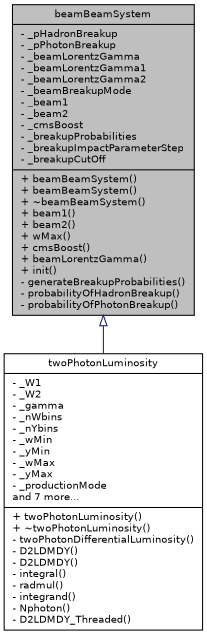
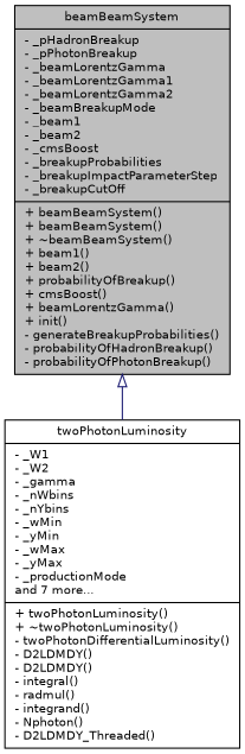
  digraph {
    node [color=black fontname=Helvetica fontsize=10 shape=record]
-   n1 [fillcolor=grey75 fontcolor=black height=0.2 label="{beamBeamSystem\n|- _pHadronBreakup\l- _pPhotonBreakup\l- _beamLorentzGamma\l- _beamLorentzGamma1\l- _beamLorentzGamma2\l- _beamBreakupMode\l- _beam1\l- _beam2\l- _cmsBoost\l- _breakupProbabilities\l- _breakupImpactParameterStep\l- _breakupCutOff\l|+ beamBeamSystem()\l+ beamBeamSystem()\l+ ~beamBeamSystem()\l+ beam1()\l+ beam2()\l+ wMax()\l+ cmsBoost()\l+ beamLorentzGamma()\l+ init()\l- generateBreakupProbabilities()\l- probabilityOfHadronBreakup()\l- probabilityOfPhotonBreakup()\l}" style=filled width=0.4]
+   n1 [fillcolor=grey75 fontcolor=black height=0.2 label="{beamBeamSystem\n|- _pHadronBreakup\l- _pPhotonBreakup\l- _beamLorentzGamma\l- _beamLorentzGamma1\l- _beamLorentzGamma2\l- _beamBreakupMode\l- _beam1\l- _beam2\l- _cmsBoost\l- _breakupProbabilities\l- _breakupImpactParameterStep\l- _breakupCutOff\l|+ beamBeamSystem()\l+ beamBeamSystem()\l+ ~beamBeamSystem()\l+ beam1()\l+ beam2()\l+ probabilityOfBreakup()\l+ cmsBoost()\l+ beamLorentzGamma()\l+ init()\l- generateBreakupProbabilities()\l- probabilityOfHadronBreakup()\l- probabilityOfPhotonBreakup()\l}" style=filled width=0.4]
    n2 [height=0.2 label="{twoPhotonLuminosity\n|- _W1\l- _W2\l- _gamma\l- _nWbins\l- _nYbins\l- _wMin\l- _yMin\l- _wMax\l- _yMax\l- _productionMode\land 7 more...\l|+ twoPhotonLuminosity()\l+ ~twoPhotonLuminosity()\l- twoPhotonDifferentialLuminosity()\l- D2LDMDY()\l- D2LDMDY()\l- integral()\l- radmul()\l- integrand()\l- Nphoton()\l- D2LDMDY_Threaded()\l}" width=0.4]
    n1 -> n2 [arrowtail=onormal color=midnightblue dir=back fontname=Helvetica fontsize=10 labelfontname=Helvetica labelfontsize=10 style=solid]
  }
